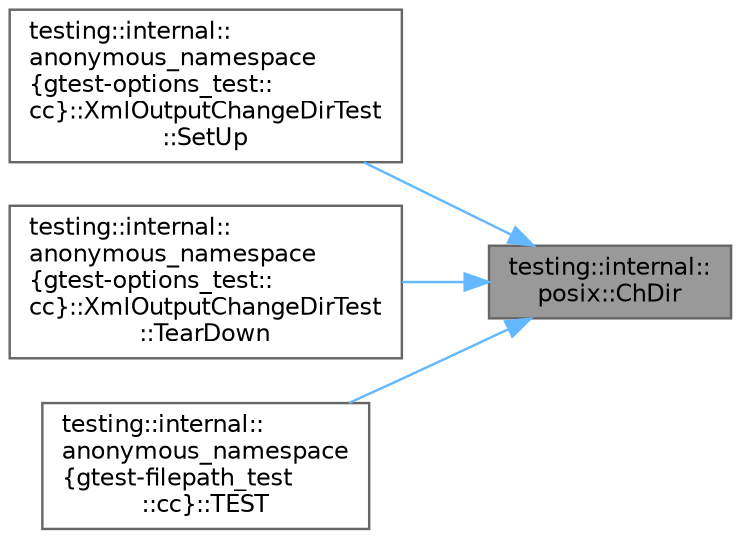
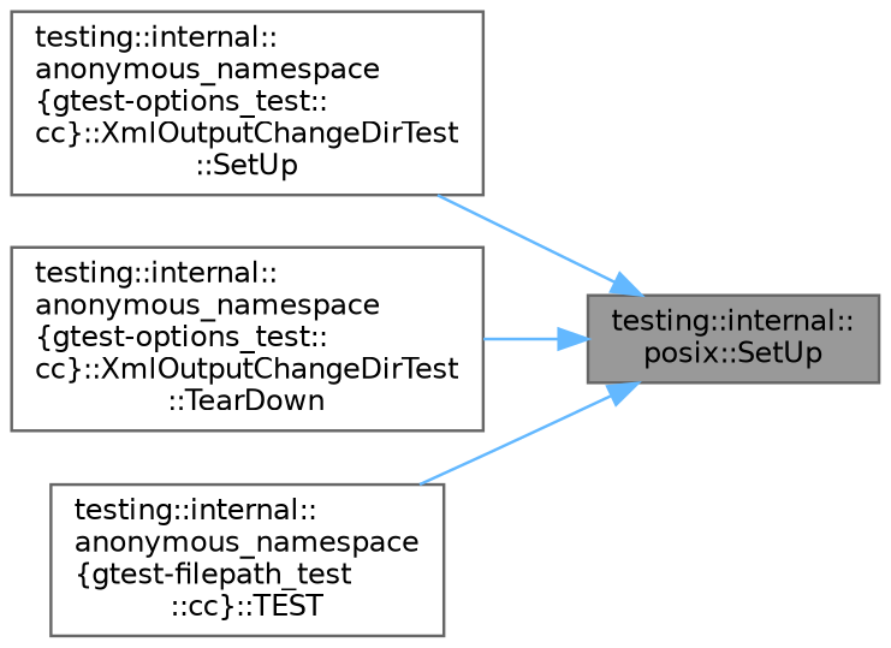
  digraph {
    rankdir=RL
    node [color=grey40 fillcolor=white fontname=Helvetica fontsize=10 shape=box style=filled]
    edge [color=steelblue1 dir=back fontname=Helvetica fontsize=10 labelfontname=Helvetica labelfontsize=10 style=solid]
-   n1 [color=gray40 fillcolor=grey60 fontcolor=black height=0.2 label="testing::internal::\lposix::ChDir" width=0.4]
+   n1 [color=gray40 fillcolor=grey60 fontcolor=black height=0.2 label="testing::internal::\lposix::SetUp" width=0.4]
    n2 [height=0.2 label="testing::internal::\lanonymous_namespace\l\{gtest-options_test::\lcc\}::XmlOutputChangeDirTest\l::SetUp" width=0.4]
    n3 [height=0.2 label="testing::internal::\lanonymous_namespace\l\{gtest-options_test::\lcc\}::XmlOutputChangeDirTest\l::TearDown" width=0.4]
    n4 [height=0.2 label="testing::internal::\lanonymous_namespace\l\{gtest-filepath_test\l::cc\}::TEST" width=0.4]
    n1 -> n2
    n1 -> n3
    n1 -> n4
  }
